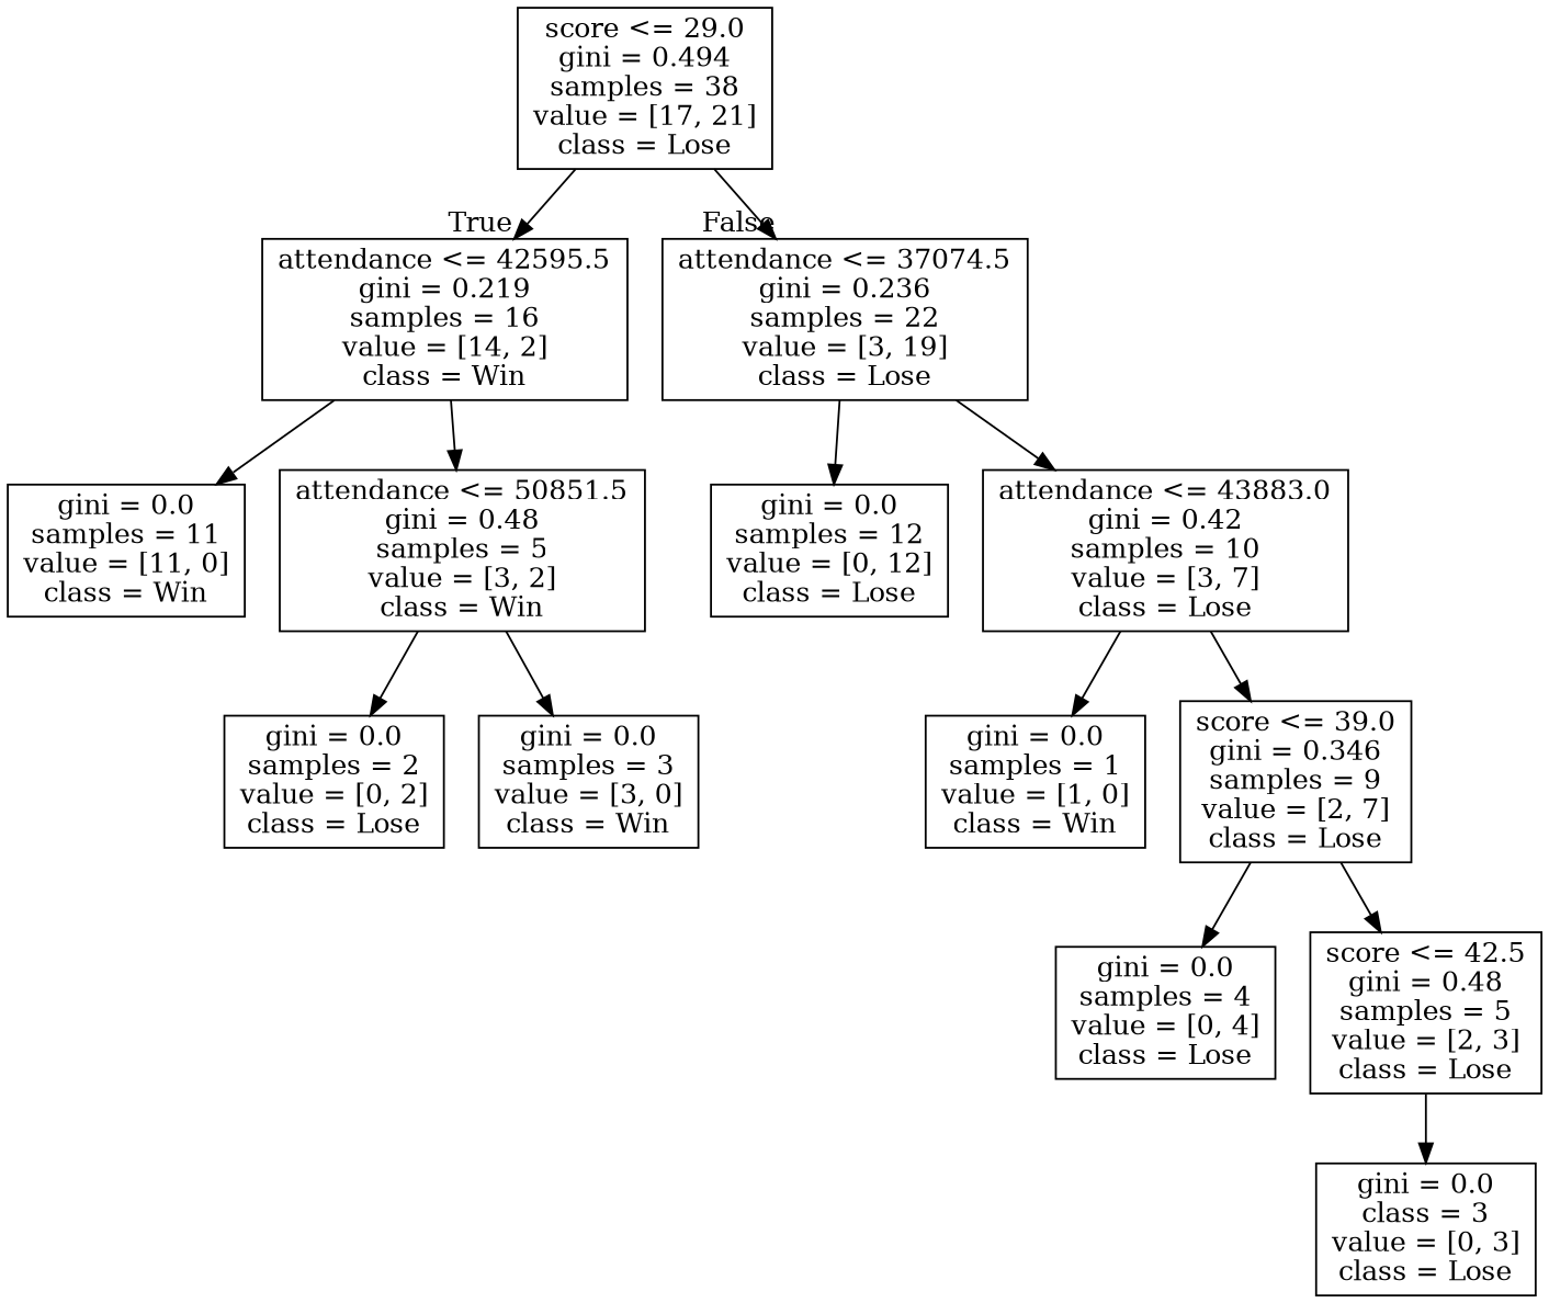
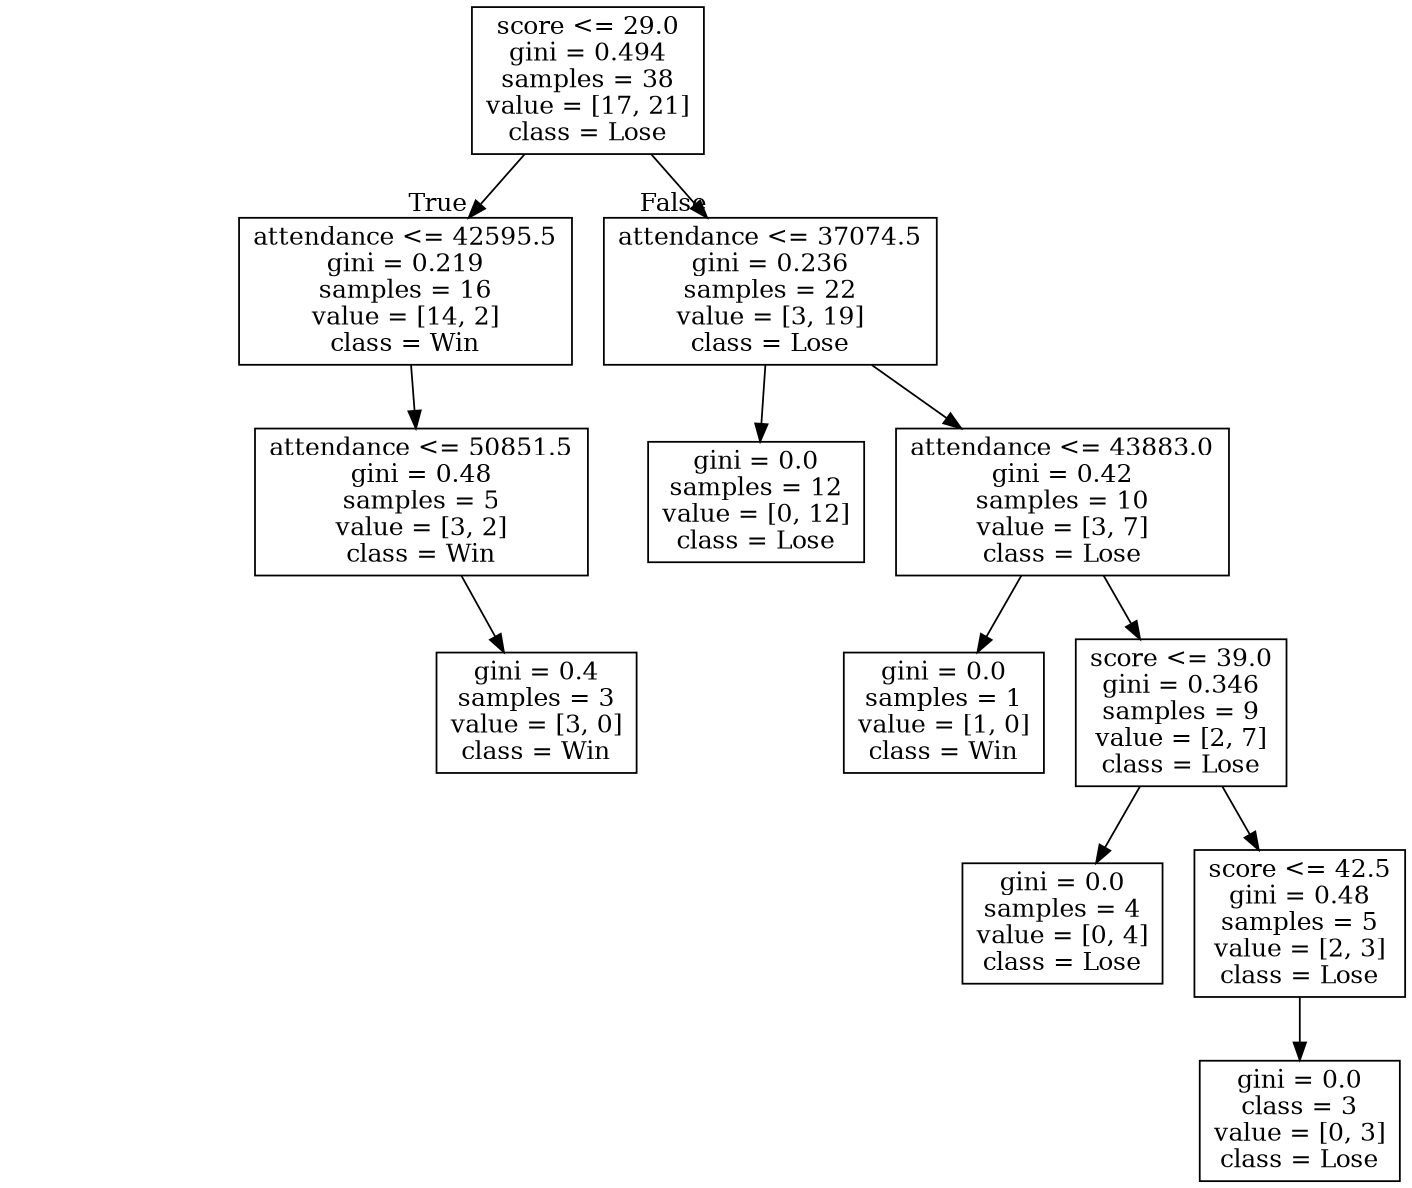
  digraph {
    node [shape=box]
    n1 [label="score <= 29.0\ngini = 0.494\nsamples = 38\nvalue = [17, 21]\nclass = Lose"]
    n2 [label="attendance <= 42595.5\ngini = 0.219\nsamples = 16\nvalue = [14, 2]\nclass = Win"]
    n3 [label="attendance <= 37074.5\ngini = 0.236\nsamples = 22\nvalue = [3, 19]\nclass = Lose"]
-   n4 [label="gini = 0.0\nsamples = 11\nvalue = [11, 0]\nclass = Win"]
    n5 [label="attendance <= 50851.5\ngini = 0.48\nsamples = 5\nvalue = [3, 2]\nclass = Win"]
    n6 [label="gini = 0.0\nsamples = 12\nvalue = [0, 12]\nclass = Lose"]
    n7 [label="attendance <= 43883.0\ngini = 0.42\nsamples = 10\nvalue = [3, 7]\nclass = Lose"]
-   n8 [label="gini = 0.0\nsamples = 2\nvalue = [0, 2]\nclass = Lose"]
-   n9 [label="gini = 0.0\nsamples = 3\nvalue = [3, 0]\nclass = Win"]
+   n9 [label="gini = 0.4\nsamples = 3\nvalue = [3, 0]\nclass = Win"]
    n10 [label="gini = 0.0\nsamples = 1\nvalue = [1, 0]\nclass = Win"]
    n11 [label="score <= 39.0\ngini = 0.346\nsamples = 9\nvalue = [2, 7]\nclass = Lose"]
    n12 [label="gini = 0.0\nsamples = 4\nvalue = [0, 4]\nclass = Lose"]
    n13 [label="score <= 42.5\ngini = 0.48\nsamples = 5\nvalue = [2, 3]\nclass = Lose"]
    n14 [label="gini = 0.0\nclass = 3\nvalue = [0, 3]\nclass = Lose"]
    n1 -> n2 [headlabel=True labelangle=45 labeldistance=2.5]
    n1 -> n3 [headlabel=False labelangle=-45 labeldistance=2.5]
-   n2 -> n4
    n2 -> n5
    n3 -> n6
    n3 -> n7
-   n5 -> n8
    n5 -> n9
    n7 -> n10
    n7 -> n11
    n11 -> n12
    n11 -> n13
    n13 -> n14
  }
